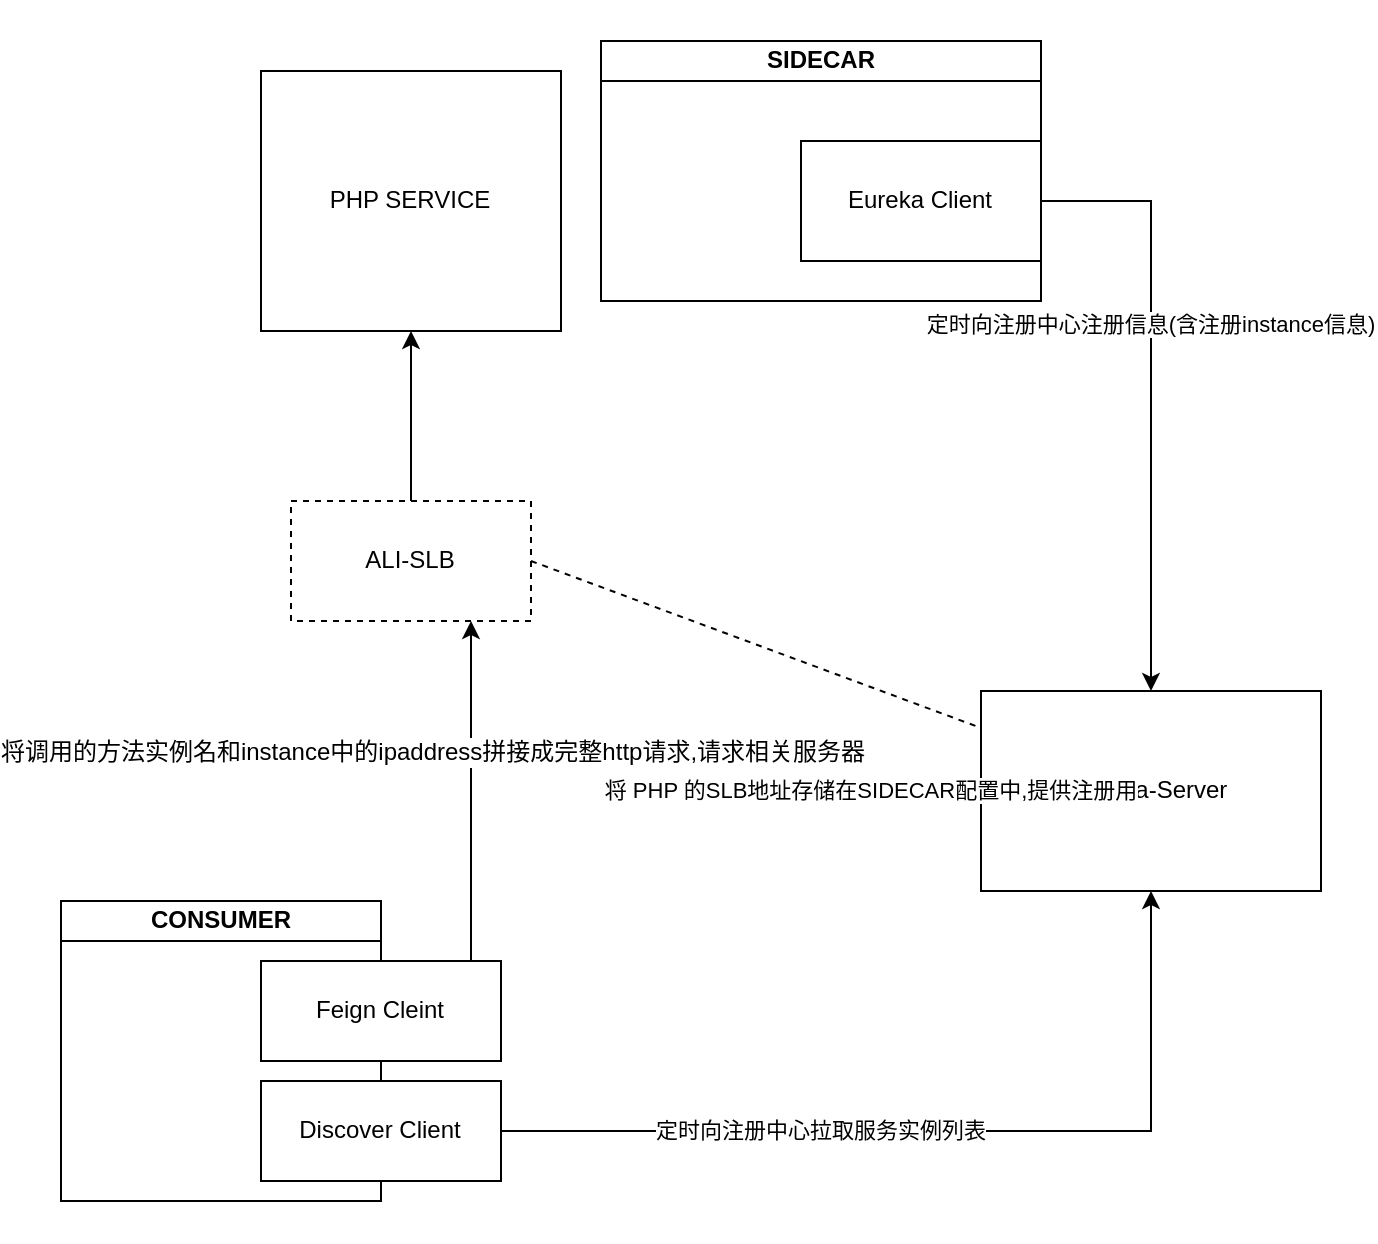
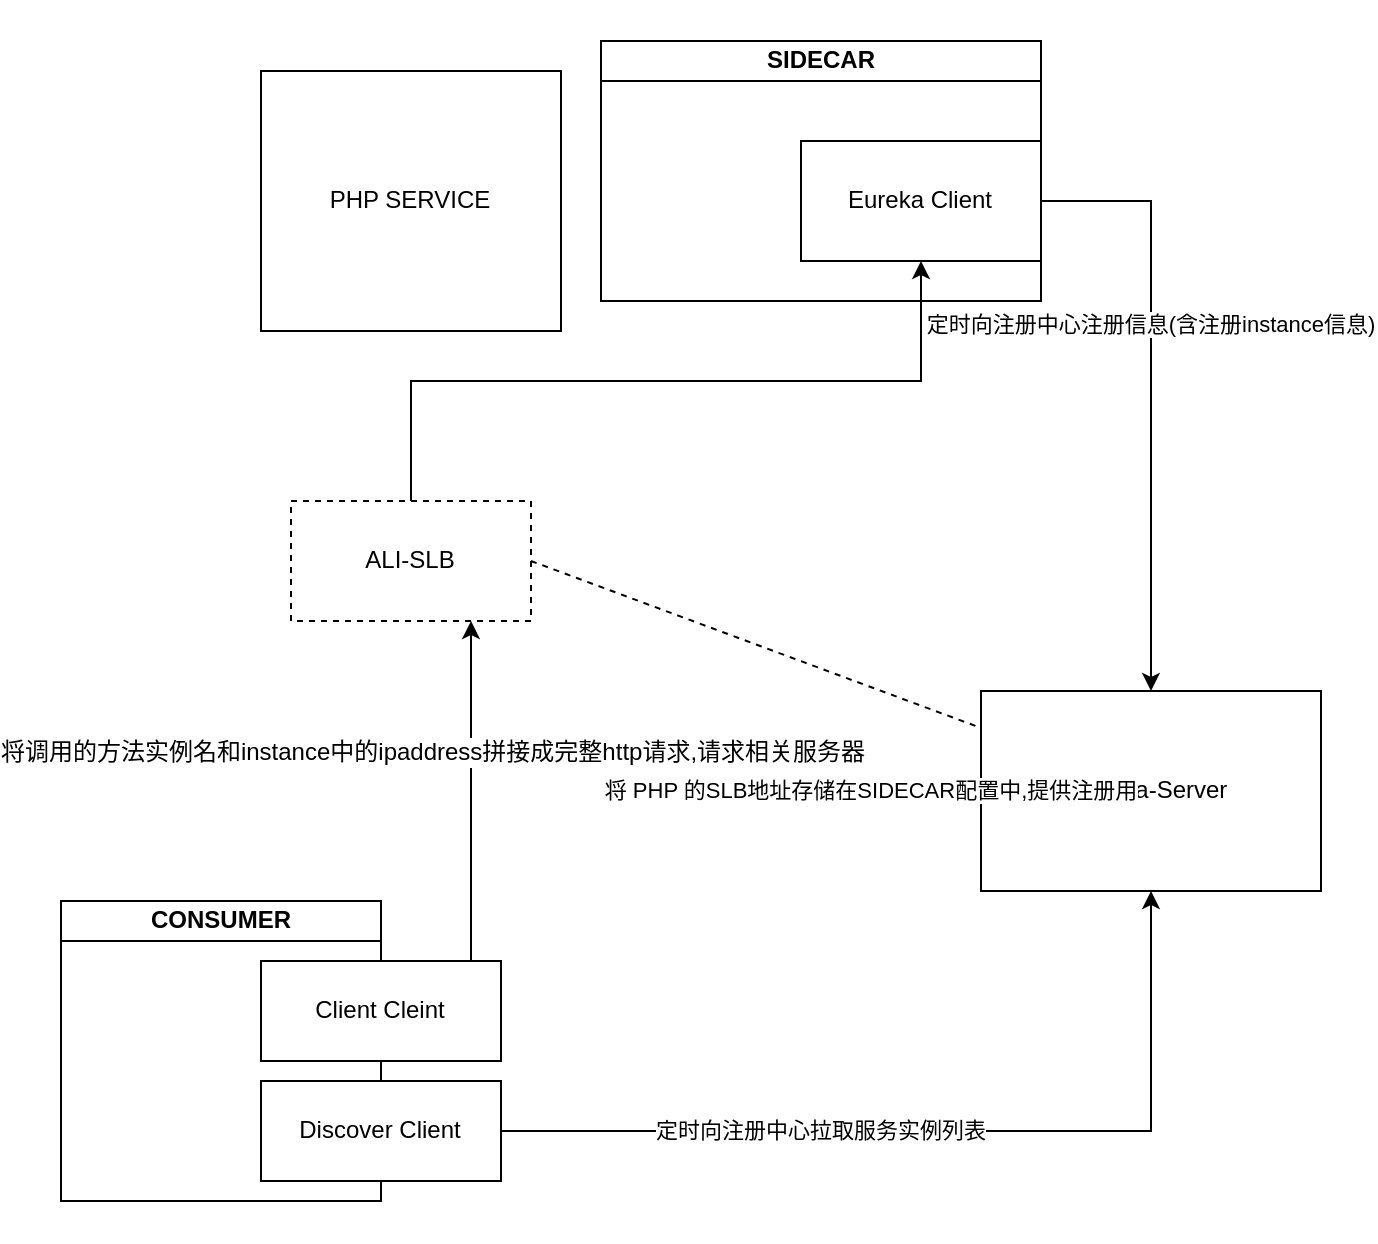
  <mxCell id="0" />
  <mxCell id="1" parent="0" />
  <mxCell id="2" value="SIDECAR" style="swimlane;html=1;startSize=20;horizontal=1;containerType=tree;" vertex="1" parent="1"><mxGeometry x="290" y="20" width="220" height="130" as="geometry" /></mxCell>
  <mxCell id="3" value="Eureka Client" style="whiteSpace=wrap;html=1;align=center;treeFolding=1;treeMoving=1;container=1;recursiveResize=0;" vertex="1" parent="2"><mxGeometry x="100" y="50" width="120" height="60" as="geometry" /></mxCell>
  <mxCell id="4" value="Eureka-Server" style="whiteSpace=wrap;html=1;align=center;treeFolding=1;treeMoving=1;container=1;recursiveResize=0;fontFamily=Helvetica;fontSize=12;fontColor=#000000;startSize=20;strokeColor=#000000;fillColor=#ffffff;" vertex="1" parent="1"><mxGeometry x="480" y="345" width="170" height="100" as="geometry" /></mxCell>
  <mxCell id="5" value="定时向注册中心注册信息(含注册instance信息)" style="edgeStyle=orthogonalEdgeStyle;rounded=0;orthogonalLoop=1;jettySize=auto;html=1;exitX=1;exitY=0.5;exitDx=0;exitDy=0;entryX=0.5;entryY=0;entryDx=0;entryDy=0;" edge="1" parent="1" source="3" target="4"><mxGeometry x="-0.217" relative="1" as="geometry"><mxPoint as="offset" /></mxGeometry></mxCell>
  <mxCell id="6" value="CONSUMER" style="swimlane;html=1;startSize=20;horizontal=1;containerType=tree;" vertex="1" parent="1"><mxGeometry x="20" y="450" width="160" height="150" as="geometry" /></mxCell>
- <mxCell id="7" value="Feign Cleint" style="whiteSpace=wrap;html=1;align=center;treeFolding=1;treeMoving=1;container=1;recursiveResize=0;" vertex="1" parent="6"><mxGeometry x="100" y="30" width="120" height="50" as="geometry" /></mxCell>
+ <mxCell id="7" value="Client Cleint" style="whiteSpace=wrap;html=1;align=center;treeFolding=1;treeMoving=1;container=1;recursiveResize=0;" vertex="1" parent="6"><mxGeometry x="100" y="30" width="120" height="50" as="geometry" /></mxCell>
  <mxCell id="8" value="&lt;span style=&quot;white-space: normal&quot;&gt;Discover Client&lt;/span&gt;" style="rounded=0;whiteSpace=wrap;html=1;" vertex="1" parent="6"><mxGeometry x="100" y="90" width="120" height="50" as="geometry" /></mxCell>
  <mxCell id="9" value="定时向注册中心拉取服务实例列表" style="edgeStyle=orthogonalEdgeStyle;rounded=0;orthogonalLoop=1;jettySize=auto;html=1;exitX=1;exitY=0.5;exitDx=0;exitDy=0;entryX=0.5;entryY=1;entryDx=0;entryDy=0;" edge="1" parent="1" source="8" target="4"><mxGeometry x="-0.281" relative="1" as="geometry"><mxPoint as="offset" /></mxGeometry></mxCell>
  <mxCell id="10" style="edgeStyle=orthogonalEdgeStyle;rounded=0;orthogonalLoop=1;jettySize=auto;html=1;exitX=0.75;exitY=0;exitDx=0;exitDy=0;entryX=0.75;entryY=1;entryDx=0;entryDy=0;" edge="1" parent="1" source="7" target="14"><mxGeometry relative="1" as="geometry"><Array as="points"><mxPoint x="225" y="480" /></Array></mxGeometry></mxCell>
  <mxCell id="11" value="将调用的方法实例名和instance中的ipaddress拼接成完整http请求,请求相关服务器" style="text;html=1;resizable=0;points=[];align=center;verticalAlign=middle;labelBackgroundColor=#ffffff;" vertex="1" connectable="0" parent="10"><mxGeometry x="-0.355" y="11" relative="1" as="geometry"><mxPoint x="-9" y="-60" as="offset" /></mxGeometry></mxCell>
  <mxCell id="12" value="PHP SERVICE" style="rounded=0;whiteSpace=wrap;html=1;" vertex="1" parent="1"><mxGeometry x="120" y="35" width="150" height="130" as="geometry" /></mxCell>
- <mxCell id="13" style="edgeStyle=orthogonalEdgeStyle;rounded=0;orthogonalLoop=1;jettySize=auto;html=1;exitX=0.5;exitY=0;exitDx=0;exitDy=0;entryX=0.5;entryY=1;entryDx=0;entryDy=0;" edge="1" parent="1" source="14" target="12"><mxGeometry relative="1" as="geometry" /></mxCell>
+ <mxCell id="13" style="edgeStyle=orthogonalEdgeStyle;rounded=0;orthogonalLoop=1;jettySize=auto;html=1;exitX=0.5;exitY=0;exitDx=0;exitDy=0;" edge="1" parent="1" source="14" target="3"><mxGeometry relative="1" as="geometry" /></mxCell>
  <mxCell id="14" value="ALI-SLB" style="rounded=0;whiteSpace=wrap;html=1;dashed=1;" vertex="1" parent="1"><mxGeometry x="135" y="250" width="120" height="60" as="geometry" /></mxCell>
  <mxCell id="15" value="将 PHP 的SLB地址存储在SIDECAR配置中,提供注册用" style="endArrow=none;dashed=1;html=1;exitX=1;exitY=0.5;exitDx=0;exitDy=0;" edge="1" parent="1" source="14" target="4"><mxGeometry x="0.66" y="-49" width="50" height="50" relative="1" as="geometry"><mxPoint x="-30" y="670" as="sourcePoint" /><mxPoint x="20" y="620" as="targetPoint" /><mxPoint as="offset" /></mxGeometry></mxCell>
